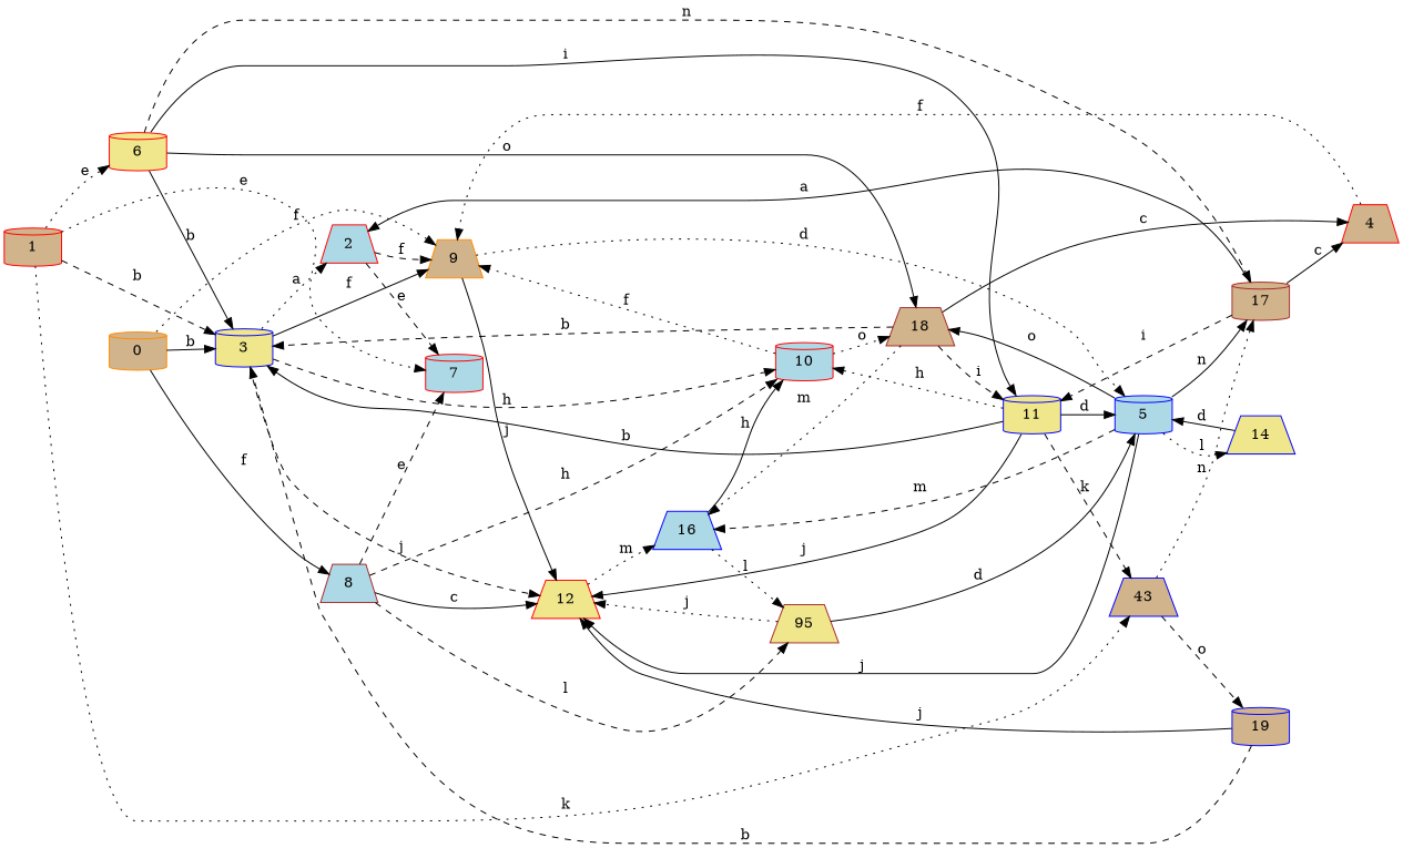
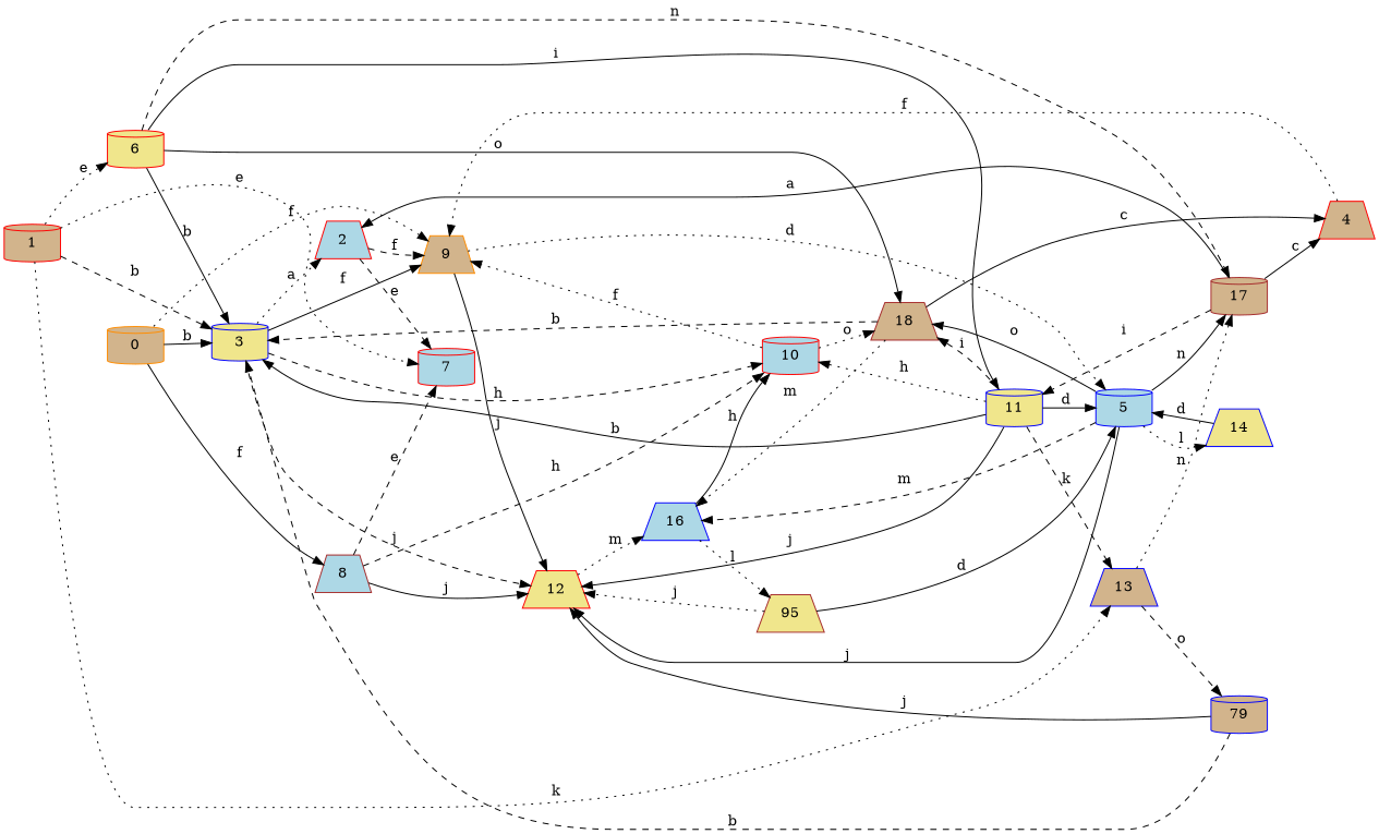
  strict digraph {
    rankdir=LR
    node [color=blue fillcolor=tan shape=cylinder style=filled]
    edge [style=solid]
    3 [fillcolor=khaki]
    1 [color=red]
    6 [color=red fillcolor=khaki]
    7 [color=red fillcolor=lightblue]
-   13 [shape=trapezium label=43]
+   13 [shape=trapezium]
    2 [color=red fillcolor=lightblue shape=trapezium]
    9 [color=darkorange shape=trapezium]
    10 [color=red fillcolor=lightblue]
    12 [color=red fillcolor=khaki shape=trapezium]
    17 [color=brown]
    18 [color=brown shape=trapezium]
    11 [fillcolor=khaki]
-   19
+   19 [label=79]
    5 [fillcolor=lightblue]
    16 [fillcolor=lightblue shape=trapezium]
    4 [color=red shape=trapezium]
    14 [fillcolor=khaki shape=trapezium]
    n18 [color=brown fillcolor=khaki label=95 shape=trapezium]
    8 [color=brown fillcolor=lightblue shape=trapezium]
    0 [color=darkorange]
    3 -> 2 [label=a style=dotted]
    3 -> 9 [label=f]
    3 -> 10 [label=h style=dashed]
    3 -> 12 [label=j style=dashed]
    1 -> 3 [label=b style=dashed]
    1 -> 6 [label=e style=dotted]
    1 -> 7 [label=e style=dotted]
    1 -> 13 [label=k style=dotted]
    6 -> 3 [label=b]
    6 -> 17 [label=n style=dashed]
    6 -> 18 [label=o]
    6 -> 11 [label=i]
    13 -> 17 [label=n style=dotted]
    13 -> 19 [label=o style=dashed]
    2 -> 7 [label=e style=dashed]
    2 -> 9 [label=f style=dashed]
    9 -> 12 [label=j]
    9 -> 5 [label=d style=dotted]
    10 -> 9 [label=f style=dotted]
    10 -> 18 [label=o style=dotted]
    12 -> 16 [label=m style=dotted]
    17 -> 2 [label=a]
    17 -> 11 [label=i style=dashed]
    17 -> 4 [label=c]
    18 -> 3 [label=b style=dashed]
-   18 -> 11 [label=i style=dashed]
+   11 -> 18 [label=i style=dashed]
    18 -> 16 [label=m style=dotted]
    18 -> 4 [label=c]
    11 -> 3 [label=b]
    11 -> 13 [label=k style=dashed]
    11 -> 10 [label=h style=dotted]
    11 -> 12 [label=j]
    11 -> 5 [label=d]
    19 -> 3 [label=b style=dashed]
    19 -> 12 [label=j]
    5 -> 12 [label=j]
    5 -> 17 [label=n]
    5 -> 18 [label=o]
    5 -> 16 [label=m style=dashed]
    5 -> 14 [label=l style=dotted]
    16 -> 10 [label=h]
    16 -> n18 [label=l style=dotted]
    4 -> 9 [label=f style=dotted]
    14 -> 5 [label=d]
    n18 -> 12 [label=j style=dotted]
    n18 -> 5 [label=d]
    8 -> 7 [label=e style=dashed]
    8 -> 10 [label=h style=dashed]
-   8 -> 12 [label=c]
-   8 -> n18 [label=l style=dashed]
+   8 -> 12 [label=j]
    0 -> 3 [label=b]
    0 -> 9 [label=f style=dotted]
    0 -> 8 [label=f]
  }
